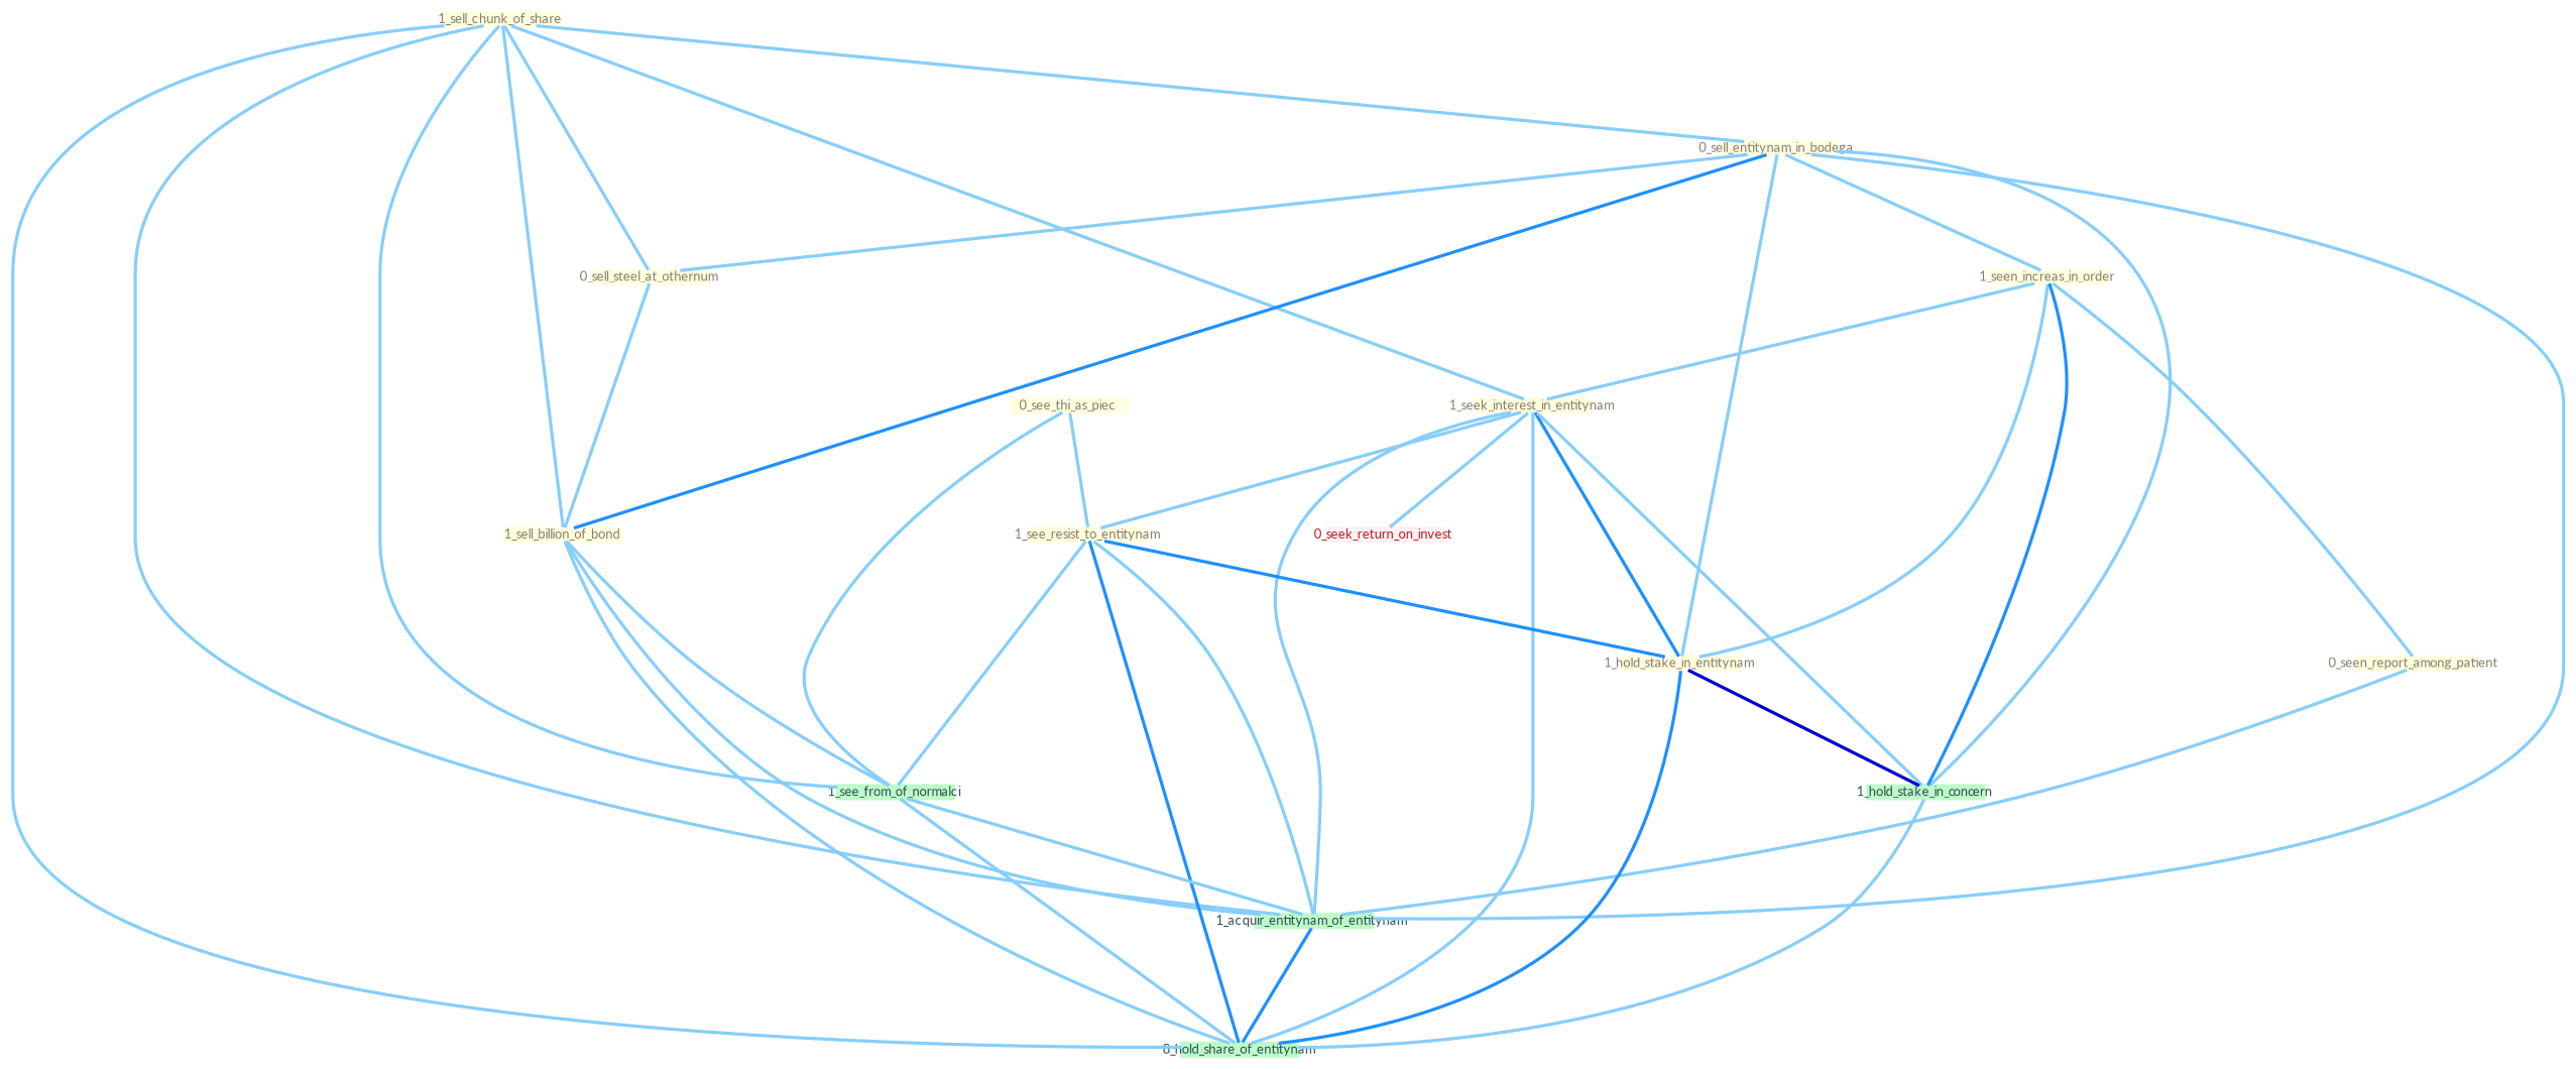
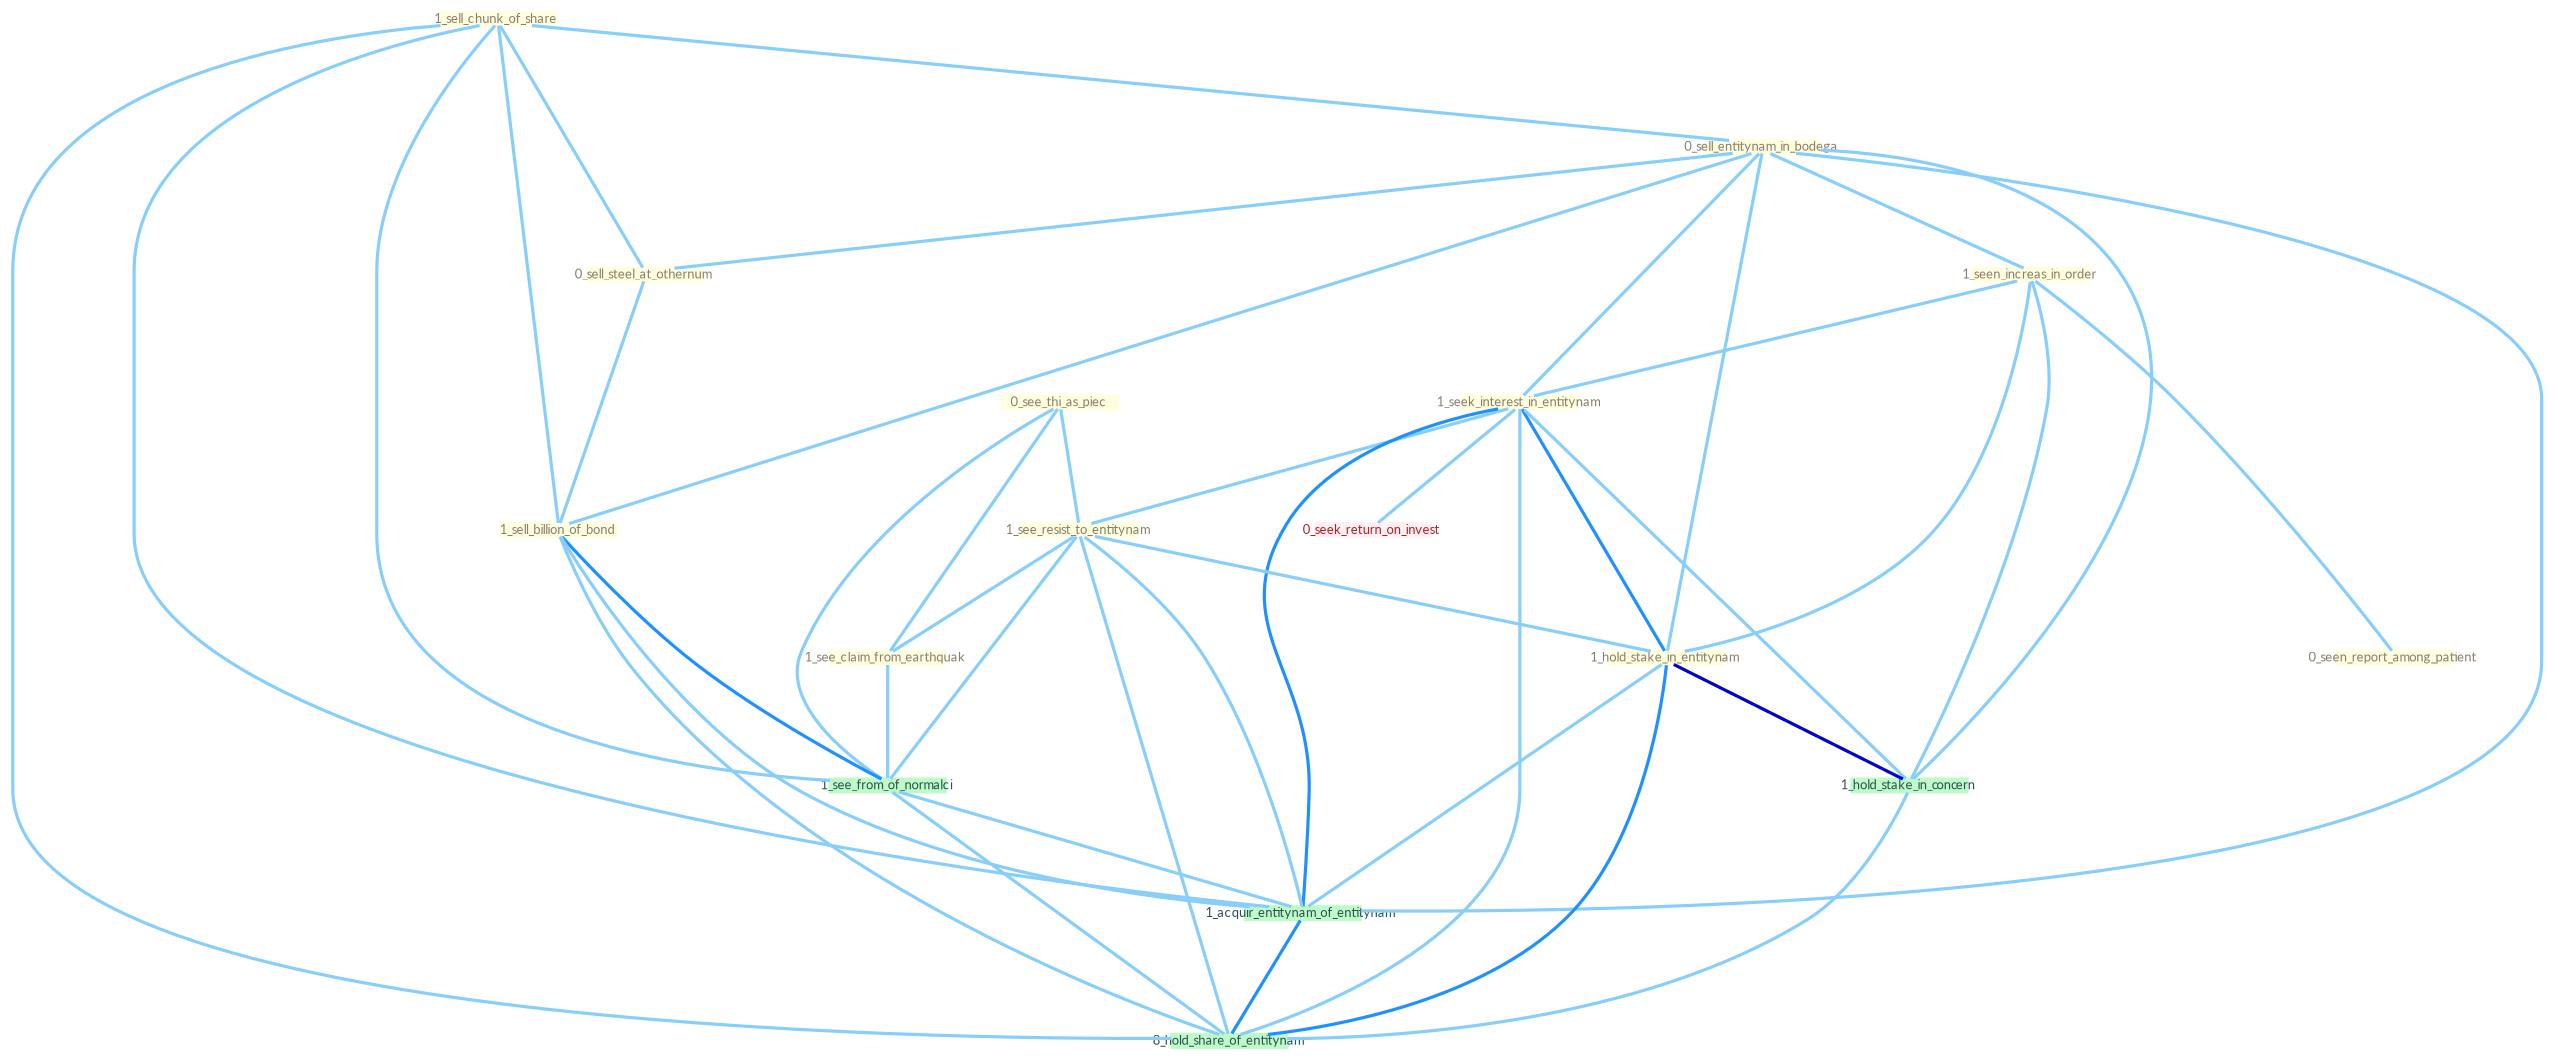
  graph {
    fontname=Lato
    node [color="#ffffe0" fixedsize=true fontcolor="#8b7d6b" fontname=Lato fontsize=4 shape=polygon style=filled]
    edge [color="#87cefa" fontname=Lato w=1]
    "1_sell_chunk_of_share " [height=.06 width=.5]
    "0_sell_entitynam_in_bodega " [height=.06 width=.5]
    "1_seen_increas_in_order " [height=.06 width=.5]
    "0_see_thi_as_piec " [height=.06 width=.5]
    "0_sell_steel_at_othernum " [height=.06 width=.5]
    "1_seek_interest_in_entitynam " [height=.06 width=.5]
    "1_sell_billion_of_bond " [height=.06 width=.5]
    "0_seen_report_among_patient " [height=.06 width=.5]
    "1_see_resist_to_entitynam " [height=.06 width=.5]
    "1_hold_stake_in_entitynam " [height=.06 width=.5]
+   "1_see_claim_from_earthquak " [height=.06 width=.5]
    "0_seek_return_on_invest " [color="#fff0f5" fontcolor="#b22222" height=.06 width=.5]
    n13 [color="#BDFCC9" fontcolor="#2f4f4f" height=.06 label="1_see_from_of_normalci" width=.5]
    "1_acquir_entitynam_of_entitynam " [color="#BDFCC9" fontcolor="#2f4f4f" height=.06 width=.5]
    n15 [color="#BDFCC9" fontcolor="#2f4f4f" height=.06 label="8_hold_share_of_entitynam" width=.5]
    "1_hold_stake_in_concern " [color="#BDFCC9" fontcolor="#2f4f4f" height=.06 width=.5]
    subgraph sub_1 {
      "1_sell_chunk_of_share "
      "0_sell_entitynam_in_bodega "
      "1_seen_increas_in_order "
      "0_see_thi_as_piec "
      "0_sell_steel_at_othernum "
      "1_seek_interest_in_entitynam "
      "1_sell_billion_of_bond "
      "0_seen_report_among_patient "
      "1_see_resist_to_entitynam "
      "1_hold_stake_in_entitynam "
+     "1_see_claim_from_earthquak "
    }
    subgraph sub_2 {
      "0_seek_return_on_invest "
    }
    "1_sell_chunk_of_share " -- "0_sell_entitynam_in_bodega "
    "1_sell_chunk_of_share " -- "0_sell_steel_at_othernum "
    "1_sell_chunk_of_share " -- "1_sell_billion_of_bond " [w=2]
    "1_sell_chunk_of_share " -- n13
    "1_sell_chunk_of_share " -- "1_acquir_entitynam_of_entitynam "
    "1_sell_chunk_of_share " -- n15
    "0_sell_entitynam_in_bodega " -- "1_seen_increas_in_order "
    "0_sell_entitynam_in_bodega " -- "0_sell_steel_at_othernum "
-   "1_sell_chunk_of_share " -- "1_seek_interest_in_entitynam "
-   "0_sell_entitynam_in_bodega " -- "1_sell_billion_of_bond " [color="#1e90ff"]
+   "0_sell_entitynam_in_bodega " -- "1_seek_interest_in_entitynam "
+   "0_sell_entitynam_in_bodega " -- "1_sell_billion_of_bond "
    "0_sell_entitynam_in_bodega " -- "1_hold_stake_in_entitynam "
    "0_sell_entitynam_in_bodega " -- "1_acquir_entitynam_of_entitynam "
    "0_sell_entitynam_in_bodega " -- "1_hold_stake_in_concern "
    "1_seen_increas_in_order " -- "1_seek_interest_in_entitynam "
    "1_seen_increas_in_order " -- "0_seen_report_among_patient "
    "1_seen_increas_in_order " -- "1_hold_stake_in_entitynam "
-   "1_seen_increas_in_order " -- "1_hold_stake_in_concern " [color="#1e90ff"]
+   "1_seen_increas_in_order " -- "1_hold_stake_in_concern "
    "0_see_thi_as_piec " -- "1_see_resist_to_entitynam "
+   "0_see_thi_as_piec " -- "1_see_claim_from_earthquak "
    "0_see_thi_as_piec " -- n13
    "0_sell_steel_at_othernum " -- "1_sell_billion_of_bond "
    "1_seek_interest_in_entitynam " -- "1_see_resist_to_entitynam "
    "1_seek_interest_in_entitynam " -- "1_hold_stake_in_entitynam " [color="#1e90ff" w=2]
    "1_seek_interest_in_entitynam " -- "0_seek_return_on_invest "
-   "1_seek_interest_in_entitynam " -- "1_acquir_entitynam_of_entitynam "
+   "1_seek_interest_in_entitynam " -- "1_acquir_entitynam_of_entitynam " [color="#1e90ff"]
    "1_seek_interest_in_entitynam " -- n15
    "1_seek_interest_in_entitynam " -- "1_hold_stake_in_concern "
-   "1_sell_billion_of_bond " -- n13
+   "1_sell_billion_of_bond " -- n13 [color="#1e90ff"]
    "1_sell_billion_of_bond " -- "1_acquir_entitynam_of_entitynam "
    "1_sell_billion_of_bond " -- n15
-   "1_see_resist_to_entitynam " -- "1_hold_stake_in_entitynam " [color="#1e90ff"]
+   "1_see_resist_to_entitynam " -- "1_hold_stake_in_entitynam "
+   "1_see_resist_to_entitynam " -- "1_see_claim_from_earthquak "
    "1_see_resist_to_entitynam " -- n13
    "1_see_resist_to_entitynam " -- "1_acquir_entitynam_of_entitynam "
-   "1_see_resist_to_entitynam " -- n15 [color="#1e90ff"]
-   "0_seen_report_among_patient " -- "1_acquir_entitynam_of_entitynam "
+   "1_see_resist_to_entitynam " -- n15
+   "1_hold_stake_in_entitynam " -- "1_acquir_entitynam_of_entitynam "
    "1_hold_stake_in_entitynam " -- n15 [color="#1e90ff" w=2]
    "1_hold_stake_in_entitynam " -- "1_hold_stake_in_concern " [color="#0000cd" w=3]
+   "1_see_claim_from_earthquak " -- n13
    n13 -- "1_acquir_entitynam_of_entitynam "
    n13 -- n15
    "1_acquir_entitynam_of_entitynam " -- n15 [color="#1e90ff" w=2]
    "1_hold_stake_in_concern " -- n15
  }
